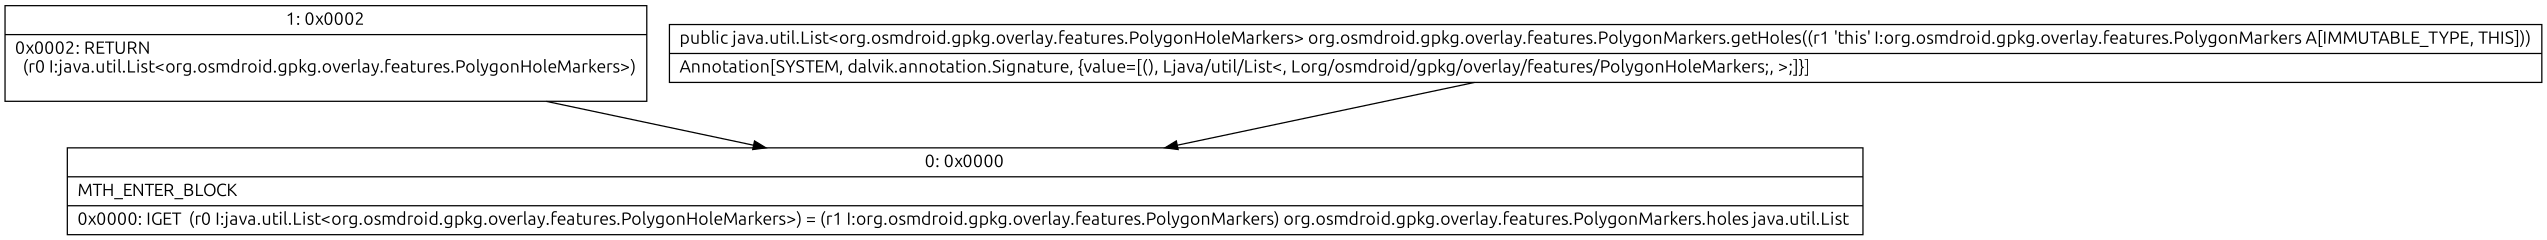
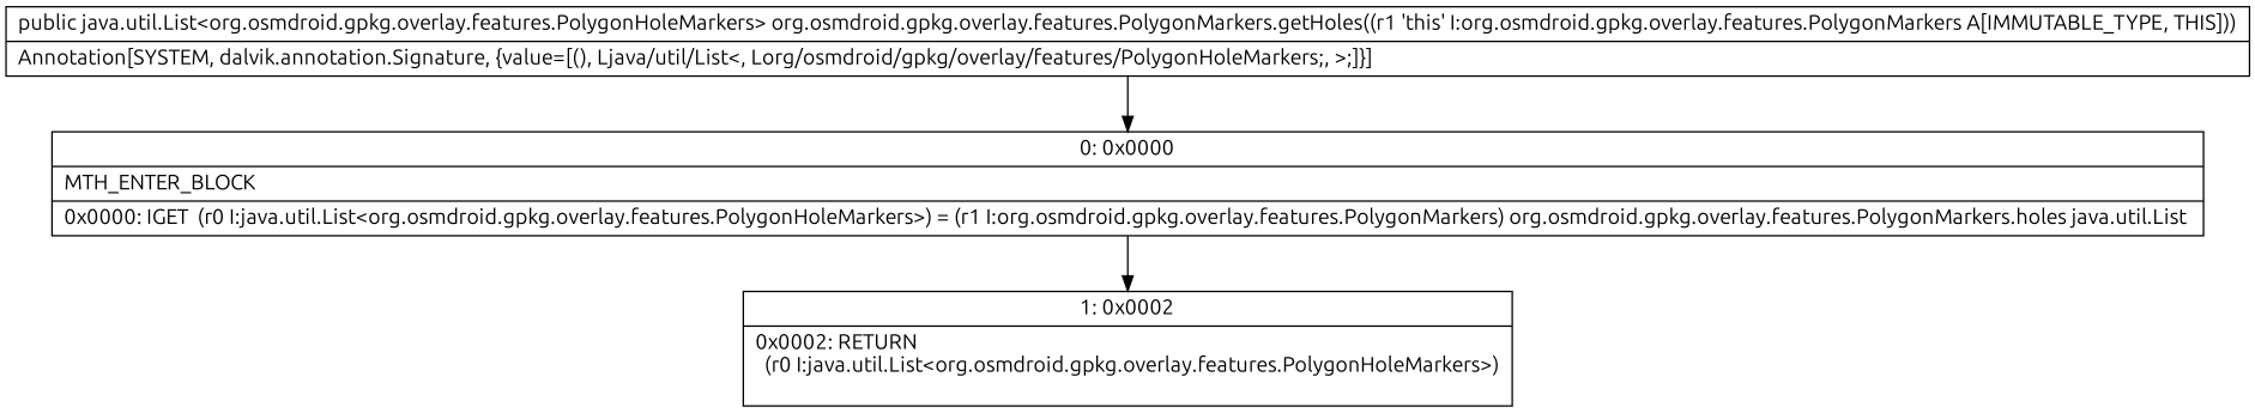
  digraph {
    fontname=Ubuntu
    node [shape=record fontname=Ubuntu]
    edge [fontname=Ubuntu]
    n1 [label="{0\:\ 0x0000|MTH_ENTER_BLOCK\l|0x0000: IGET  (r0 I:java.util.List\<org.osmdroid.gpkg.overlay.features.PolygonHoleMarkers\>) = (r1 I:org.osmdroid.gpkg.overlay.features.PolygonMarkers) org.osmdroid.gpkg.overlay.features.PolygonMarkers.holes java.util.List \l}"]
    n2 [label="{1\:\ 0x0002|0x0002: RETURN  \l  (r0 I:java.util.List\<org.osmdroid.gpkg.overlay.features.PolygonHoleMarkers\>)\l \l}"]
    n3 [label="{public java.util.List\<org.osmdroid.gpkg.overlay.features.PolygonHoleMarkers\> org.osmdroid.gpkg.overlay.features.PolygonMarkers.getHoles((r1 'this' I:org.osmdroid.gpkg.overlay.features.PolygonMarkers A[IMMUTABLE_TYPE, THIS]))  | Annotation[SYSTEM, dalvik.annotation.Signature, \{value=[(), Ljava\/util\/List\<, Lorg\/osmdroid\/gpkg\/overlay\/features\/PolygonHoleMarkers;, \>;]\}]\l}"]
-   n2 -> n1
+   n1 -> n2
    n3 -> n1
  }
